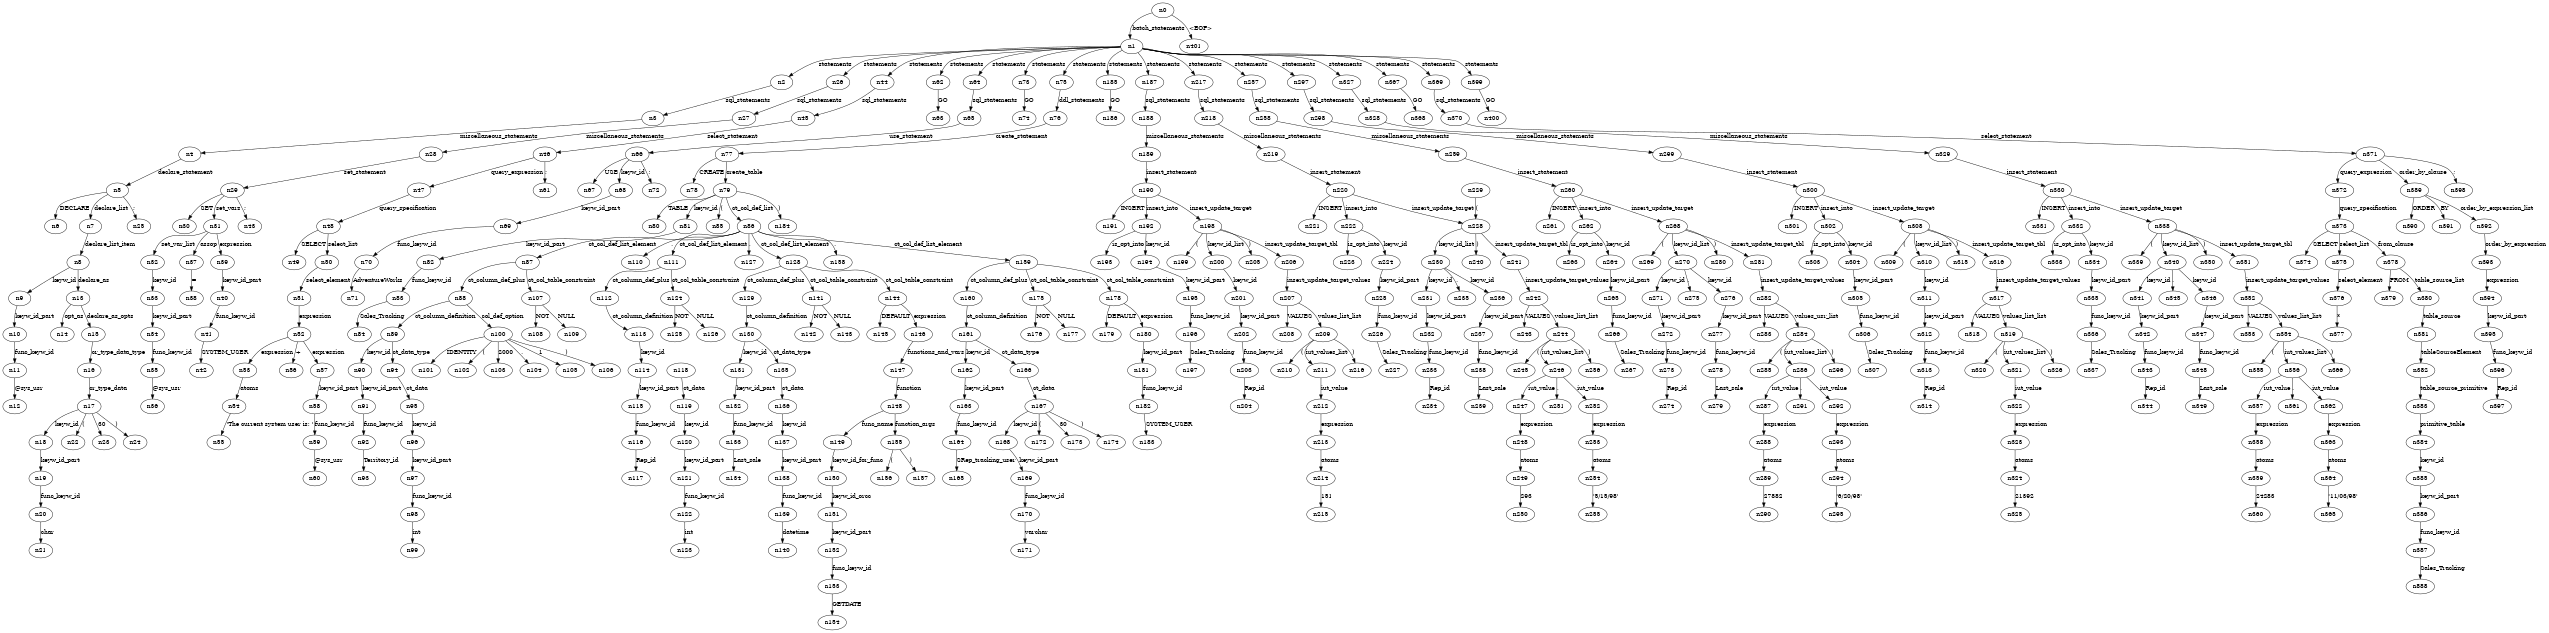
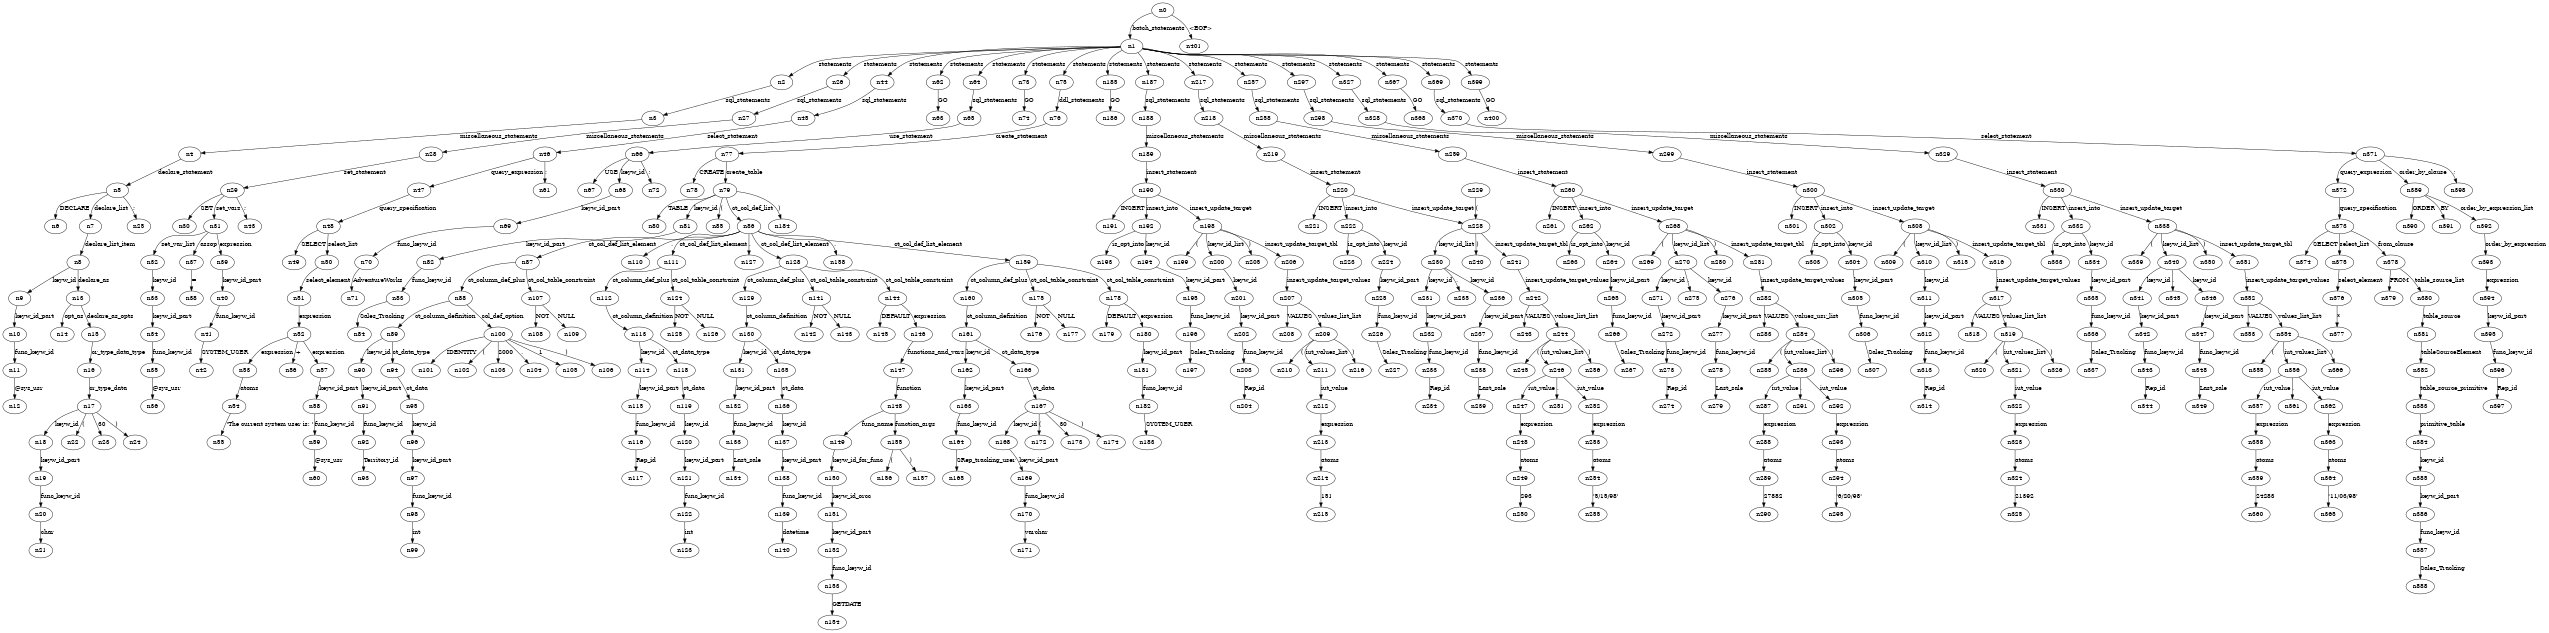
  digraph {
    n0
    n1
    n401
    n2
    n26
    n44
    n62
    n64
    n73
    n75
    n185
    n187
    n217
    n257
    n297
    n327
    n367
    n369
    n399
    n3
    n27
    n45
    n63
    n65
    n74
    n76
    n186
    n188
    n218
    n258
    n298
    n328
    n368
    n370
    n400
    n4
    n5
    n6
    n7
    n25
    n8
    n9
    n13
    n10
    n14
    n15
    n11
    n12
    n16
    n17
    n18
    n22
    n23
    n24
    n19
    n20
    n21
    n28
    n29
    n30
    n31
    n43
    n32
    n37
    n39
    n33
    n38
    n40
    n34
    n35
    n36
    n41
    n42
    n46
    n47
    n61
    n48
    n49
    n50
    n51
    n52
    n53
    n56
    n57
    n54
    n58
    n55
    n59
    n60
    n66
    n67
    n68
    n72
    n69
    n70
    n71
    n77
    n78
    n79
    n80
    n81
    n85
    n86
    n184
    n82
    n87
    n110
    n111
    n127
    n128
    n158
    n159
    n83
    n84
    n88
    n107
    n112
    n124
    n129
    n141
    n144
    n160
    n175
    n178
    n89
    n100
    n108
    n109
    n90
    n94
    n101
    n102
    n103
    n104
    n105
    n106
    n91
    n95
    n92
    n93
    n96
    n97
    n98
    n99
    n113
    n125
    n126
    n114
    n118
    n115
    n119
    n116
    n117
    n120
    n121
    n122
    n123
    n130
    n142
    n143
    n145
    n146
    n131
    n135
    n132
    n136
    n133
    n134
    n137
    n138
    n139
    n140
    n147
    n148
    n149
    n155
    n150
    n156
    n157
    n151
    n152
    n153
    n154
    n161
    n176
    n177
    n179
    n180
    n162
    n166
    n163
    n167
    n164
    n165
    n168
    n172
    n173
    n174
    n169
    n170
    n171
    n181
    n182
    n183
    n189
    n190
    n191
    n192
    n198
    n193
    n194
    n199
    n200
    n205
    n206
    n195
    n196
    n197
    n201
    n207
    n202
    n203
    n204
    n208
    n209
    n210
    n211
    n216
    n212
    n213
    n214
    n215
    n219
    n220
    n221
    n222
    n228
    n223
    n224
    n230
    n240
    n241
    n225
    n226
    n227
    n229
    n231
    n235
    n236
    n242
    n232
    n237
    n233
    n234
    n238
    n239
    n243
    n244
    n245
    n246
    n256
    n247
    n251
    n252
    n248
    n253
    n249
    n250
    n254
    n255
    n259
    n260
    n261
    n262
    n268
    n263
    n264
    n269
    n270
    n280
    n281
    n265
    n266
    n267
    n271
    n275
    n276
    n282
    n272
    n277
    n273
    n274
    n278
    n279
    n283
    n284
    n285
    n286
    n296
    n287
    n291
    n292
    n288
    n293
    n289
    n290
    n294
    n295
    n299
    n300
    n301
    n302
    n308
    n303
    n304
    n309
    n310
    n315
    n316
    n305
    n306
    n307
    n311
    n317
    n312
    n313
    n314
    n318
    n319
    n320
    n321
    n326
    n322
    n323
    n324
    n325
    n329
    n330
    n331
    n332
    n338
    n333
    n334
    n339
    n340
    n350
    n351
    n335
    n336
    n337
    n341
    n345
    n346
    n352
    n342
    n347
    n343
    n344
    n348
    n349
    n353
    n354
    n355
    n356
    n366
    n357
    n361
    n362
    n358
    n363
    n359
    n360
    n364
    n365
    n371
    n372
    n389
    n398
    n373
    n390
    n391
    n392
    n374
    n375
    n378
    n376
    n379
    n380
    n377
    n381
    n382
    n383
    n384
    n385
    n386
    n387
    n388 [label=n888]
    n393
    n394
    n395
    n396
    n397
    n0 -> n1 [label=batch_statements]
    n0 -> n401 [label="<EOF>"]
    n1 -> n2 [label=statements]
    n1 -> n26 [label=statements]
    n1 -> n44 [label=statements]
    n1 -> n62 [label=statements]
    n1 -> n64 [label=statements]
    n1 -> n73 [label=statements]
    n1 -> n75 [label=statements]
    n1 -> n185 [label=statements]
    n1 -> n187 [label=statements]
    n1 -> n217 [label=statements]
    n1 -> n257 [label=statements]
    n1 -> n297 [label=statements]
    n1 -> n327 [label=statements]
    n1 -> n367 [label=statements]
    n1 -> n369 [label=statements]
    n1 -> n399 [label=statements]
    n2 -> n3 [label=sql_statements]
    n26 -> n27 [label=sql_statements]
    n44 -> n45 [label=sql_statements]
    n62 -> n63 [label=GO]
    n64 -> n65 [label=sql_statements]
    n73 -> n74 [label=GO]
    n75 -> n76 [label=ddl_statements]
    n185 -> n186 [label=GO]
    n187 -> n188 [label=sql_statements]
    n217 -> n218 [label=sql_statements]
    n257 -> n258 [label=sql_statements]
    n297 -> n298 [label=sql_statements]
    n327 -> n328 [label=sql_statements]
    n367 -> n368 [label=GO]
    n369 -> n370 [label=sql_statements]
    n399 -> n400 [label=GO]
    n3 -> n4 [label=miscellaneous_statements]
    n27 -> n28 [label=miscellaneous_statements]
    n45 -> n46 [label=select_statement]
    n65 -> n66 [label=use_statement]
    n76 -> n77 [label=create_statement]
    n188 -> n189 [label=miscellaneous_statements]
    n218 -> n219 [label=miscellaneous_statements]
    n258 -> n259 [label=miscellaneous_statements]
    n298 -> n299 [label=miscellaneous_statements]
    n328 -> n329 [label=miscellaneous_statements]
    n370 -> n371 [label=select_statement]
    n4 -> n5 [label=declare_statement]
    n5 -> n6 [label=DECLARE]
    n5 -> n7 [label=declare_list]
    n5 -> n25 [label=";"]
    n7 -> n8 [label=declare_list_item]
    n8 -> n9 [label=keyw_id]
    n8 -> n13 [label=declare_as]
    n9 -> n10 [label=keyw_id_part]
    n13 -> n14 [label=opt_as]
    n13 -> n15 [label=declare_as_opts]
    n10 -> n11 [label=func_keyw_id]
    n15 -> n16 [label=cr_type_data_type]
    n11 -> n12 [label="@sys_usr"]
    n16 -> n17 [label=cr_type_data]
    n17 -> n18 [label=keyw_id]
    n17 -> n22 [label="("]
    n17 -> n23 [label=30]
    n17 -> n24 [label=")"]
    n18 -> n19 [label=keyw_id_part]
    n19 -> n20 [label=func_keyw_id]
    n20 -> n21 [label=char]
    n28 -> n29 [label=set_statement]
    n29 -> n30 [label=SET]
    n29 -> n31 [label=set_vars]
    n29 -> n43 [label=";"]
    n31 -> n32 [label=set_var_list]
    n31 -> n37 [label=assop]
    n31 -> n39 [label=expression]
    n32 -> n33 [label=keyw_id]
    n37 -> n38 [label="="]
    n39 -> n40 [label=keyw_id_part]
    n33 -> n34 [label=keyw_id_part]
    n40 -> n41 [label=func_keyw_id]
    n34 -> n35 [label=func_keyw_id]
    n35 -> n36 [label="@sys_usr"]
    n41 -> n42 [label=SYSTEM_USER]
    n46 -> n47 [label=query_expression]
    n46 -> n61 [label=";"]
    n47 -> n48 [label=query_specification]
    n48 -> n49 [label=SELECT]
    n48 -> n50 [label=select_list]
    n50 -> n51 [label=select_element]
    n51 -> n52 [label=expression]
    n52 -> n53 [label=expression]
    n52 -> n56 [label="+"]
    n52 -> n57 [label=expression]
    n53 -> n54 [label=atoms]
    n57 -> n58 [label=keyw_id_part]
    n54 -> n55 [label="'The current system user is: '"]
    n58 -> n59 [label=func_keyw_id]
    n59 -> n60 [label="@sys_usr"]
    n66 -> n67 [label=USE]
    n66 -> n68 [label=keyw_id]
    n66 -> n72 [label=";"]
    n68 -> n69 [label=keyw_id_part]
    n69 -> n70 [label=func_keyw_id]
    n70 -> n71 [label=AdventureWorks]
    n77 -> n78 [label=CREATE]
    n77 -> n79 [label=create_table]
    n79 -> n80 [label=TABLE]
    n79 -> n81 [label=keyw_id]
    n79 -> n85 [label="("]
    n79 -> n86 [label=ct_col_def_list]
    n79 -> n184 [label=")"]
    n81 -> n82 [label=keyw_id_part]
    n86 -> n87 [label=ct_col_def_list_element]
    n86 -> n110 [label=","]
    n86 -> n111 [label=ct_col_def_list_element]
    n86 -> n127 [label=","]
    n86 -> n128 [label=ct_col_def_list_element]
    n86 -> n158 [label=","]
    n86 -> n159 [label=ct_col_def_list_element]
    n82 -> n83 [label=func_keyw_id]
    n87 -> n88 [label=ct_column_def_plus]
    n87 -> n107 [label=ct_col_table_constraint]
    n111 -> n112 [label=ct_column_def_plus]
    n111 -> n124 [label=ct_col_table_constraint]
    n128 -> n129 [label=ct_column_def_plus]
    n128 -> n141 [label=ct_col_table_constraint]
    n128 -> n144 [label=ct_col_table_constraint]
    n159 -> n160 [label=ct_column_def_plus]
    n159 -> n175 [label=ct_col_table_constraint]
    n159 -> n178 [label=ct_col_table_constraint]
    n83 -> n84 [label=Sales_Tracking]
    n88 -> n89 [label=ct_column_definition]
    n88 -> n100 [label=col_def_option]
    n107 -> n108 [label=NOT]
    n107 -> n109 [label=NULL]
    n112 -> n113 [label=ct_column_definition]
    n124 -> n125 [label=NOT]
    n124 -> n126 [label=NULL]
    n129 -> n130 [label=ct_column_definition]
    n141 -> n142 [label=NOT]
    n141 -> n143 [label=NULL]
    n144 -> n145 [label=DEFAULT]
    n144 -> n146 [label=expression]
    n160 -> n161 [label=ct_column_definition]
    n175 -> n176 [label=NOT]
    n175 -> n177 [label=NULL]
    n178 -> n179 [label=DEFAULT]
    n178 -> n180 [label=expression]
    n89 -> n90 [label=keyw_id]
    n89 -> n94 [label=ct_data_type]
    n100 -> n101 [label=IDENTITY]
    n100 -> n102 [label="("]
    n100 -> n103 [label=2000]
    n100 -> n104 [label=","]
    n100 -> n105 [label=1]
    n100 -> n106 [label=")"]
    n90 -> n91 [label=keyw_id_part]
    n94 -> n95 [label=ct_data]
    n91 -> n92 [label=func_keyw_id]
    n95 -> n96 [label=keyw_id]
    n92 -> n93 [label=Territory_id]
    n96 -> n97 [label=keyw_id_part]
    n97 -> n98 [label=func_keyw_id]
    n98 -> n99 [label=int]
    n113 -> n114 [label=keyw_id]
+   n113 -> n118 [label=ct_data_type]
    n114 -> n115 [label=keyw_id_part]
    n118 -> n119 [label=ct_data]
    n115 -> n116 [label=func_keyw_id]
    n119 -> n120 [label=keyw_id]
    n116 -> n117 [label=Rep_id]
    n120 -> n121 [label=keyw_id_part]
    n121 -> n122 [label=func_keyw_id]
    n122 -> n123 [label=int]
    n130 -> n131 [label=keyw_id]
    n130 -> n135 [label=ct_data_type]
    n146 -> n147 [label=functions_and_vars]
    n131 -> n132 [label=keyw_id_part]
    n135 -> n136 [label=ct_data]
    n132 -> n133 [label=func_keyw_id]
    n136 -> n137 [label=keyw_id]
    n133 -> n134 [label=Last_sale]
    n137 -> n138 [label=keyw_id_part]
    n138 -> n139 [label=func_keyw_id]
    n139 -> n140 [label=datetime]
    n147 -> n148 [label=function]
    n148 -> n149 [label=func_name]
    n148 -> n155 [label=function_args]
    n149 -> n150 [label=keyw_id_for_func]
    n155 -> n156 [label="("]
    n155 -> n157 [label=")"]
    n150 -> n151 [label=keyw_id_orcc]
    n151 -> n152 [label=keyw_id_part]
    n152 -> n153 [label=func_keyw_id]
    n153 -> n154 [label=GETDATE]
    n161 -> n162 [label=keyw_id]
    n161 -> n166 [label=ct_data_type]
    n180 -> n181 [label=keyw_id_part]
    n162 -> n163 [label=keyw_id_part]
    n166 -> n167 [label=ct_data]
    n163 -> n164 [label=func_keyw_id]
    n167 -> n168 [label=keyw_id]
    n167 -> n172 [label="("]
    n167 -> n173 [label=30]
    n167 -> n174 [label=")"]
    n164 -> n165 [label=SRep_tracking_user]
    n168 -> n169 [label=keyw_id_part]
    n169 -> n170 [label=func_keyw_id]
    n170 -> n171 [label=varchar]
    n181 -> n182 [label=func_keyw_id]
    n182 -> n183 [label=SYSTEM_USER]
    n189 -> n190 [label=insert_statement]
    n190 -> n191 [label=INSERT]
    n190 -> n192 [label=insert_into]
    n190 -> n198 [label=insert_update_target]
    n192 -> n193 [label=is_opt_into]
    n192 -> n194 [label=keyw_id]
    n198 -> n199 [label="("]
    n198 -> n200 [label=keyw_id_list]
    n198 -> n205 [label=")"]
    n198 -> n206 [label=insert_update_target_tbl]
    n194 -> n195 [label=keyw_id_part]
    n200 -> n201 [label=keyw_id]
    n206 -> n207 [label=insert_update_target_values]
    n195 -> n196 [label=func_keyw_id]
    n196 -> n197 [label=Sales_Tracking]
    n201 -> n202 [label=keyw_id_part]
    n207 -> n208 [label=VALUES]
    n207 -> n209 [label=values_list_list]
    n202 -> n203 [label=func_keyw_id]
    n203 -> n204 [label=Rep_id]
    n209 -> n210 [label="("]
    n209 -> n211 [label=iut_values_list]
    n209 -> n216 [label=")"]
    n211 -> n212 [label=iut_value]
    n212 -> n213 [label=expression]
    n213 -> n214 [label=atoms]
    n214 -> n215 [label=151]
    n219 -> n220 [label=insert_statement]
    n220 -> n221 [label=INSERT]
    n220 -> n222 [label=insert_into]
    n220 -> n228 [label=insert_update_target]
    n222 -> n223 [label=is_opt_into]
    n222 -> n224 [label=keyw_id]
    n228 -> n230 [label=keyw_id_list]
    n228 -> n240 [label=")"]
    n228 -> n241 [label=insert_update_target_tbl]
    n224 -> n225 [label=keyw_id_part]
    n230 -> n231 [label=keyw_id]
    n230 -> n235 [label=","]
    n230 -> n236 [label=keyw_id]
    n241 -> n242 [label=insert_update_target_values]
    n225 -> n226 [label=func_keyw_id]
    n226 -> n227 [label=Sales_Tracking]
    n229 -> n228 [label="("]
    n231 -> n232 [label=keyw_id_part]
    n236 -> n237 [label=keyw_id_part]
    n242 -> n243 [label=VALUES]
    n242 -> n244 [label=values_list_list]
    n232 -> n233 [label=func_keyw_id]
    n237 -> n238 [label=func_keyw_id]
    n233 -> n234 [label=Rep_id]
    n238 -> n239 [label=Last_sale]
    n244 -> n245 [label="("]
    n244 -> n246 [label=iut_values_list]
    n244 -> n256 [label=")"]
    n246 -> n247 [label=iut_value]
    n246 -> n251 [label=","]
    n246 -> n252 [label=iut_value]
    n247 -> n248 [label=expression]
    n252 -> n253 [label=expression]
    n248 -> n249 [label=atoms]
    n253 -> n254 [label=atoms]
    n249 -> n250 [label=293]
    n254 -> n255 [label="'5/15/98'"]
    n259 -> n260 [label=insert_statement]
    n260 -> n261 [label=INSERT]
    n260 -> n262 [label=insert_into]
    n260 -> n268 [label=insert_update_target]
    n262 -> n263 [label=is_opt_into]
    n262 -> n264 [label=keyw_id]
    n268 -> n269 [label="("]
    n268 -> n270 [label=keyw_id_list]
    n268 -> n280 [label=")"]
    n268 -> n281 [label=insert_update_target_tbl]
    n264 -> n265 [label=keyw_id_part]
    n270 -> n271 [label=keyw_id]
    n270 -> n275 [label=","]
    n270 -> n276 [label=keyw_id]
    n281 -> n282 [label=insert_update_target_values]
    n265 -> n266 [label=func_keyw_id]
    n266 -> n267 [label=Sales_Tracking]
    n271 -> n272 [label=keyw_id_part]
    n276 -> n277 [label=keyw_id_part]
    n282 -> n283 [label=VALUES]
    n282 -> n284 [label=values_usr_list]
    n272 -> n273 [label=func_keyw_id]
    n277 -> n278 [label=func_keyw_id]
    n273 -> n274 [label=Rep_id]
    n278 -> n279 [label=Last_sale]
    n284 -> n285 [label="("]
    n284 -> n286 [label=iut_values_list]
    n284 -> n296 [label=")"]
    n286 -> n287 [label=iut_value]
    n286 -> n291 [label=","]
    n286 -> n292 [label=iut_value]
    n287 -> n288 [label=expression]
    n292 -> n293 [label=expression]
    n288 -> n289 [label=atoms]
    n293 -> n294 [label=atoms]
    n289 -> n290 [label=27882]
    n294 -> n295 [label="'6/20/98'"]
    n299 -> n300 [label=insert_statement]
    n300 -> n301 [label=INSERT]
    n300 -> n302 [label=insert_into]
    n300 -> n308 [label=insert_update_target]
    n302 -> n303 [label=is_opt_into]
    n302 -> n304 [label=keyw_id]
    n308 -> n309 [label="("]
    n308 -> n310 [label=keyw_id_list]
    n308 -> n315 [label=")"]
    n308 -> n316 [label=insert_update_target_tbl]
    n304 -> n305 [label=keyw_id_part]
    n310 -> n311 [label=keyw_id]
    n316 -> n317 [label=insert_update_target_values]
    n305 -> n306 [label=func_keyw_id]
    n306 -> n307 [label=Sales_Tracking]
    n311 -> n312 [label=keyw_id_part]
    n317 -> n318 [label=VALUES]
    n317 -> n319 [label=values_list_list]
    n312 -> n313 [label=func_keyw_id]
    n313 -> n314 [label=Rep_id]
    n319 -> n320 [label="("]
    n319 -> n321 [label=iut_values_list]
    n319 -> n326 [label=")"]
    n321 -> n322 [label=iut_value]
    n322 -> n323 [label=expression]
    n323 -> n324 [label=atoms]
    n324 -> n325 [label=21392]
    n329 -> n330 [label=insert_statement]
    n330 -> n331 [label=INSERT]
    n330 -> n332 [label=insert_into]
    n330 -> n338 [label=insert_update_target]
    n332 -> n333 [label=is_opt_into]
    n332 -> n334 [label=keyw_id]
    n338 -> n339 [label="("]
    n338 -> n340 [label=keyw_id_list]
    n338 -> n350 [label=")"]
    n338 -> n351 [label=insert_update_target_tbl]
    n334 -> n335 [label=keyw_id_part]
    n340 -> n341 [label=keyw_id]
    n340 -> n345 [label=","]
    n340 -> n346 [label=keyw_id]
    n351 -> n352 [label=insert_update_target_values]
    n335 -> n336 [label=func_keyw_id]
    n336 -> n337 [label=Sales_Tracking]
    n341 -> n342 [label=keyw_id_part]
    n346 -> n347 [label=keyw_id_part]
    n352 -> n353 [label=VALUES]
    n352 -> n354 [label=values_list_list]
    n342 -> n343 [label=func_keyw_id]
    n347 -> n348 [label=func_keyw_id]
    n343 -> n344 [label=Rep_id]
    n348 -> n349 [label=Last_sale]
    n354 -> n355 [label="("]
    n354 -> n356 [label=iut_values_list]
    n354 -> n366 [label=")"]
    n356 -> n357 [label=iut_value]
    n356 -> n361 [label=","]
    n356 -> n362 [label=iut_value]
    n357 -> n358 [label=expression]
    n362 -> n363 [label=expression]
    n358 -> n359 [label=atoms]
    n363 -> n364 [label=atoms]
    n359 -> n360 [label=24283]
    n364 -> n365 [label="'11/03/98'"]
    n371 -> n372 [label=query_expression]
    n371 -> n389 [label=order_by_clause]
    n371 -> n398 [label=";"]
    n372 -> n373 [label=query_specification]
    n389 -> n390 [label=ORDER]
    n389 -> n391 [label=BY]
    n389 -> n392 [label=order_by_expression_list]
    n373 -> n374 [label=SELECT]
    n373 -> n375 [label=select_list]
    n373 -> n378 [label=from_clause]
    n392 -> n393 [label=order_by_expression]
    n375 -> n376 [label=select_element]
    n378 -> n379 [label=FROM]
    n378 -> n380 [label=table_source_list]
    n376 -> n377 [label="*"]
    n380 -> n381 [label=table_source]
    n381 -> n382 [label=tableSourceElement]
    n382 -> n383 [label=table_source_primitive]
    n383 -> n384 [label=primitive_table]
    n384 -> n385 [label=keyw_id]
    n385 -> n386 [label=keyw_id_part]
    n386 -> n387 [label=func_keyw_id]
    n387 -> n388 [label=Sales_Tracking]
    n393 -> n394 [label=expression]
    n394 -> n395 [label=keyw_id_part]
    n395 -> n396 [label=func_keyw_id]
    n396 -> n397 [label=Rep_id]
  }
